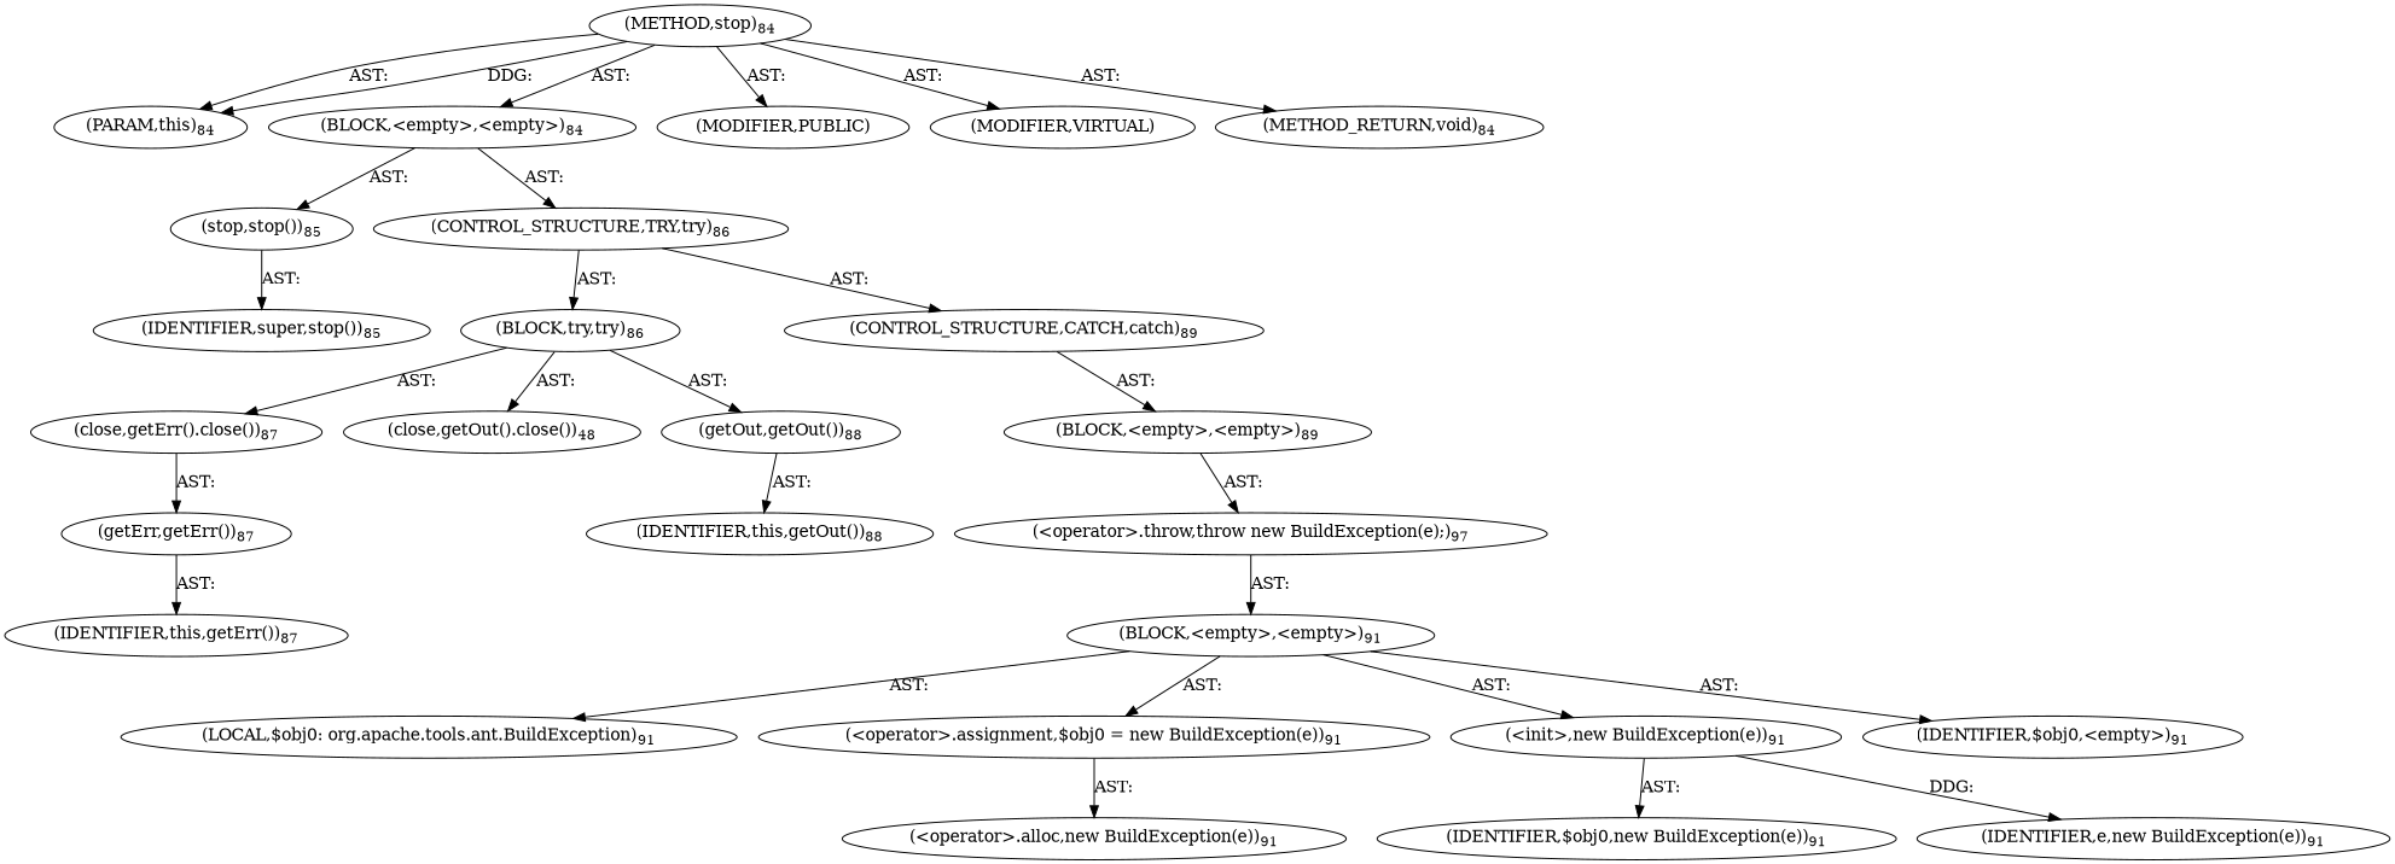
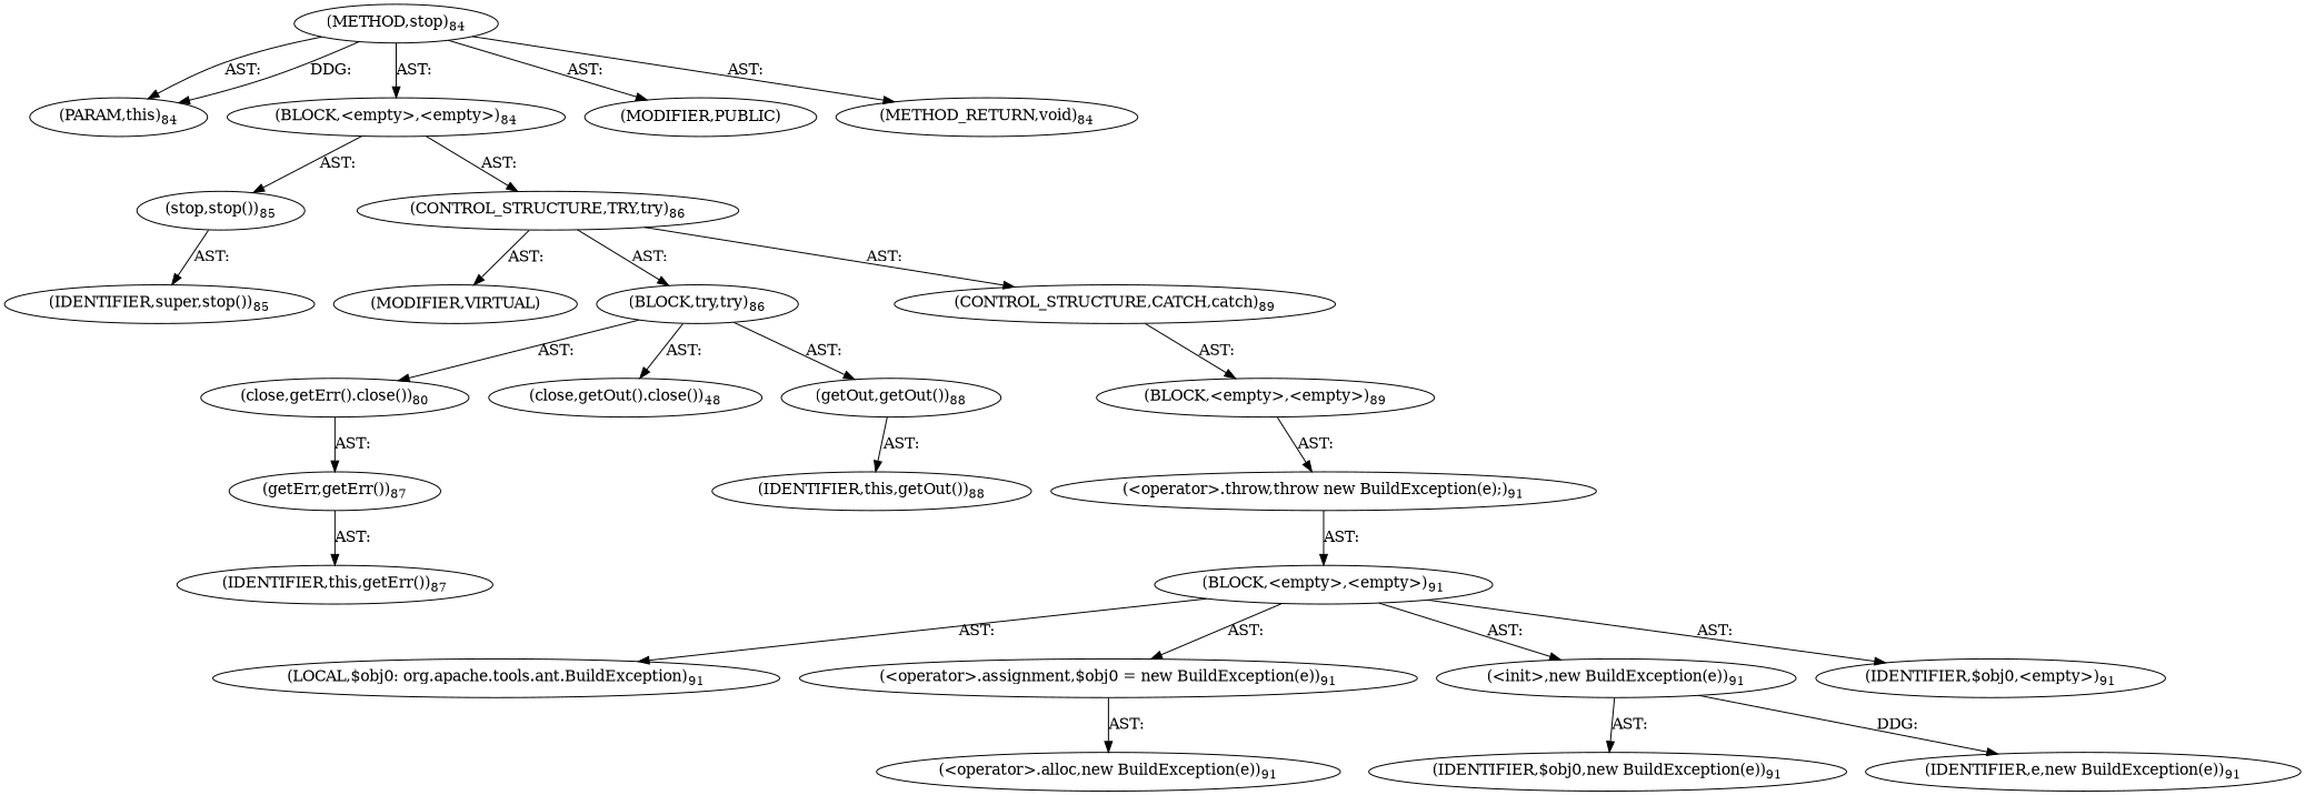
  digraph {
    n1 [label=<(METHOD,stop)<SUB>84</SUB>>]
    n2 [label=<(PARAM,this)<SUB>84</SUB>>]
    n3 [label=<(BLOCK,&lt;empty&gt;,&lt;empty&gt;)<SUB>84</SUB>>]
    n4 [label=<(MODIFIER,PUBLIC)>]
    n5 [label=<(MODIFIER,VIRTUAL)>]
    n6 [label=<(METHOD_RETURN,void)<SUB>84</SUB>>]
    n7 [label=<(stop,stop())<SUB>85</SUB>>]
    n8 [label=<(CONTROL_STRUCTURE,TRY,try)<SUB>86</SUB>>]
    n9 [label=<(IDENTIFIER,super,stop())<SUB>85</SUB>>]
    n10 [label=<(BLOCK,try,try)<SUB>86</SUB>>]
    n11 [label=<(CONTROL_STRUCTURE,CATCH,catch)<SUB>89</SUB>>]
-   n12 [label=<(close,getErr().close())<SUB>87</SUB>>]
+   n12 [label=<(close,getErr().close())<SUB>80</SUB>>]
    n13 [label=<(close,getOut().close())<SUB>48</SUB>>]
    n14 [label=<(getOut,getOut())<SUB>88</SUB>>]
    n15 [label=<(BLOCK,&lt;empty&gt;,&lt;empty&gt;)<SUB>89</SUB>>]
    n16 [label=<(getErr,getErr())<SUB>87</SUB>>]
    n17 [label=<(IDENTIFIER,this,getErr())<SUB>87</SUB>>]
    n18 [label=<(IDENTIFIER,this,getOut())<SUB>88</SUB>>]
-   n19 [label=<(&lt;operator&gt;.throw,throw new BuildException(e);)<SUB>97</SUB>>]
+   n19 [label=<(&lt;operator&gt;.throw,throw new BuildException(e);)<SUB>91</SUB>>]
    n20 [label=<(BLOCK,&lt;empty&gt;,&lt;empty&gt;)<SUB>91</SUB>>]
    n21 [label=<(LOCAL,$obj0: org.apache.tools.ant.BuildException)<SUB>91</SUB>>]
    n22 [label=<(&lt;operator&gt;.assignment,$obj0 = new BuildException(e))<SUB>91</SUB>>]
    n23 [label=<(&lt;init&gt;,new BuildException(e))<SUB>91</SUB>>]
    n24 [label=<(IDENTIFIER,$obj0,&lt;empty&gt;)<SUB>91</SUB>>]
    n25 [label=<(&lt;operator&gt;.alloc,new BuildException(e))<SUB>91</SUB>>]
    n26 [label=<(IDENTIFIER,$obj0,new BuildException(e))<SUB>91</SUB>>]
    n27 [label=<(IDENTIFIER,e,new BuildException(e))<SUB>91</SUB>>]
    n1 -> n2 [label="AST: "]
    n1 -> n2 [label="DDG: "]
    n1 -> n3 [label="AST: "]
    n1 -> n4 [label="AST: "]
-   n1 -> n5 [label="AST: "]
+   n8 -> n5 [label="AST: "]
    n1 -> n6 [label="AST: "]
    n3 -> n7 [label="AST: "]
    n3 -> n8 [label="AST: "]
    n7 -> n9 [label="AST: "]
    n8 -> n10 [label="AST: "]
    n8 -> n11 [label="AST: "]
    n10 -> n12 [label="AST: "]
    n10 -> n13 [label="AST: "]
    n10 -> n14 [label="AST: "]
    n11 -> n15 [label="AST: "]
    n12 -> n16 [label="AST: "]
    n14 -> n18 [label="AST: "]
    n15 -> n19 [label="AST: "]
    n16 -> n17 [label="AST: "]
    n19 -> n20 [label="AST: "]
    n20 -> n21 [label="AST: "]
    n20 -> n22 [label="AST: "]
    n20 -> n23 [label="AST: "]
    n20 -> n24 [label="AST: "]
    n22 -> n25 [label="AST: "]
    n23 -> n26 [label="AST: "]
    n23 -> n27 [label="DDG: "]
  }
